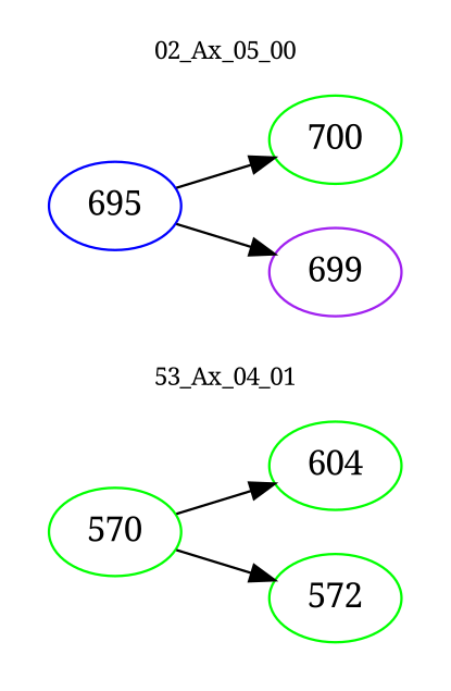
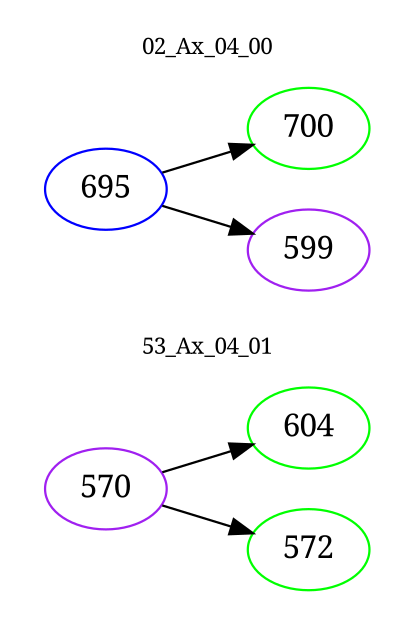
  digraph {
    fontname="Noto Serif"
    rankdir=LR
    node [color=green fontname="Noto Serif"]
    edge [color=black fontname="Noto Serif"]
-   n1 [label=570]
+   n1 [color=purple label=570]
    n2 [label=572]
    n3 [label=604]
    n4 [color=blue label=695]
-   n5 [color=purple label=699]
+   n5 [color=purple label=599]
    n6 [label=700]
    subgraph cluster_1 {
      color=white
      fontsize=10
      label="53_Ax_04_01"
      n1
      n2
      n3
    }
    subgraph cluster_2 {
      color=white
      fontsize=10
-     label="02_Ax_05_00"
+     label="02_Ax_04_00"
      n4
      n5
      n6
    }
    n1 -> n2
    n1 -> n3
    n4 -> n5
    n4 -> n6
  }
